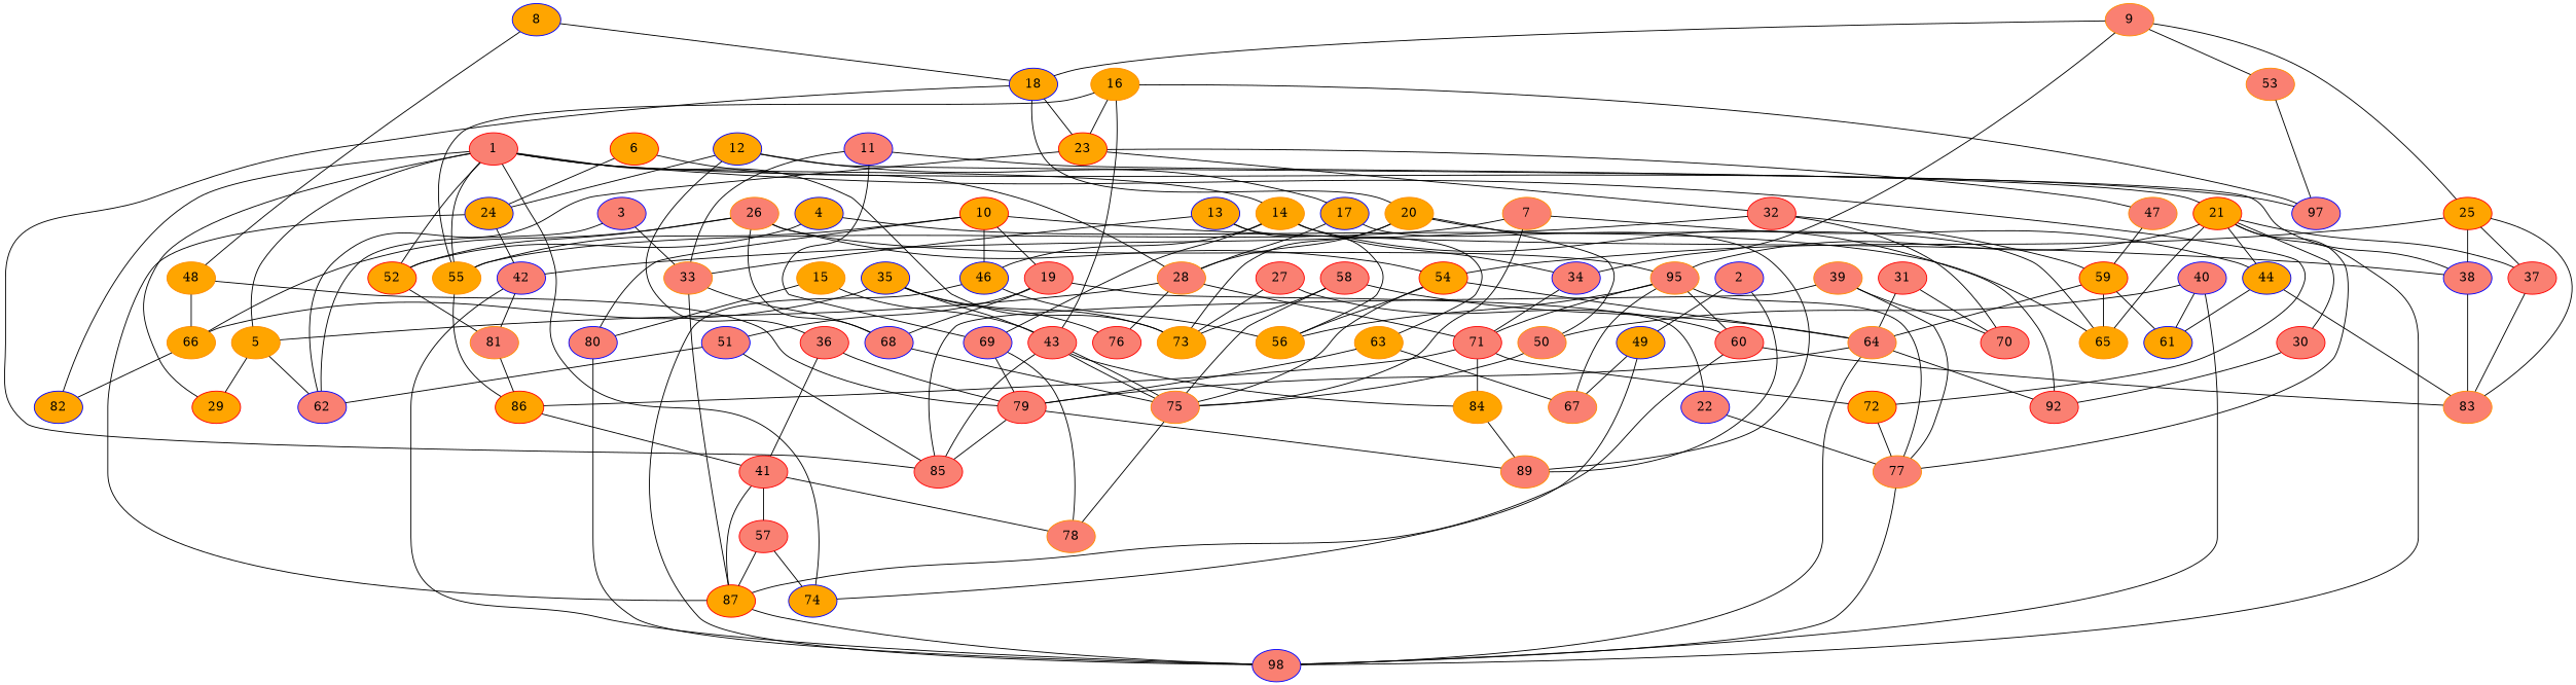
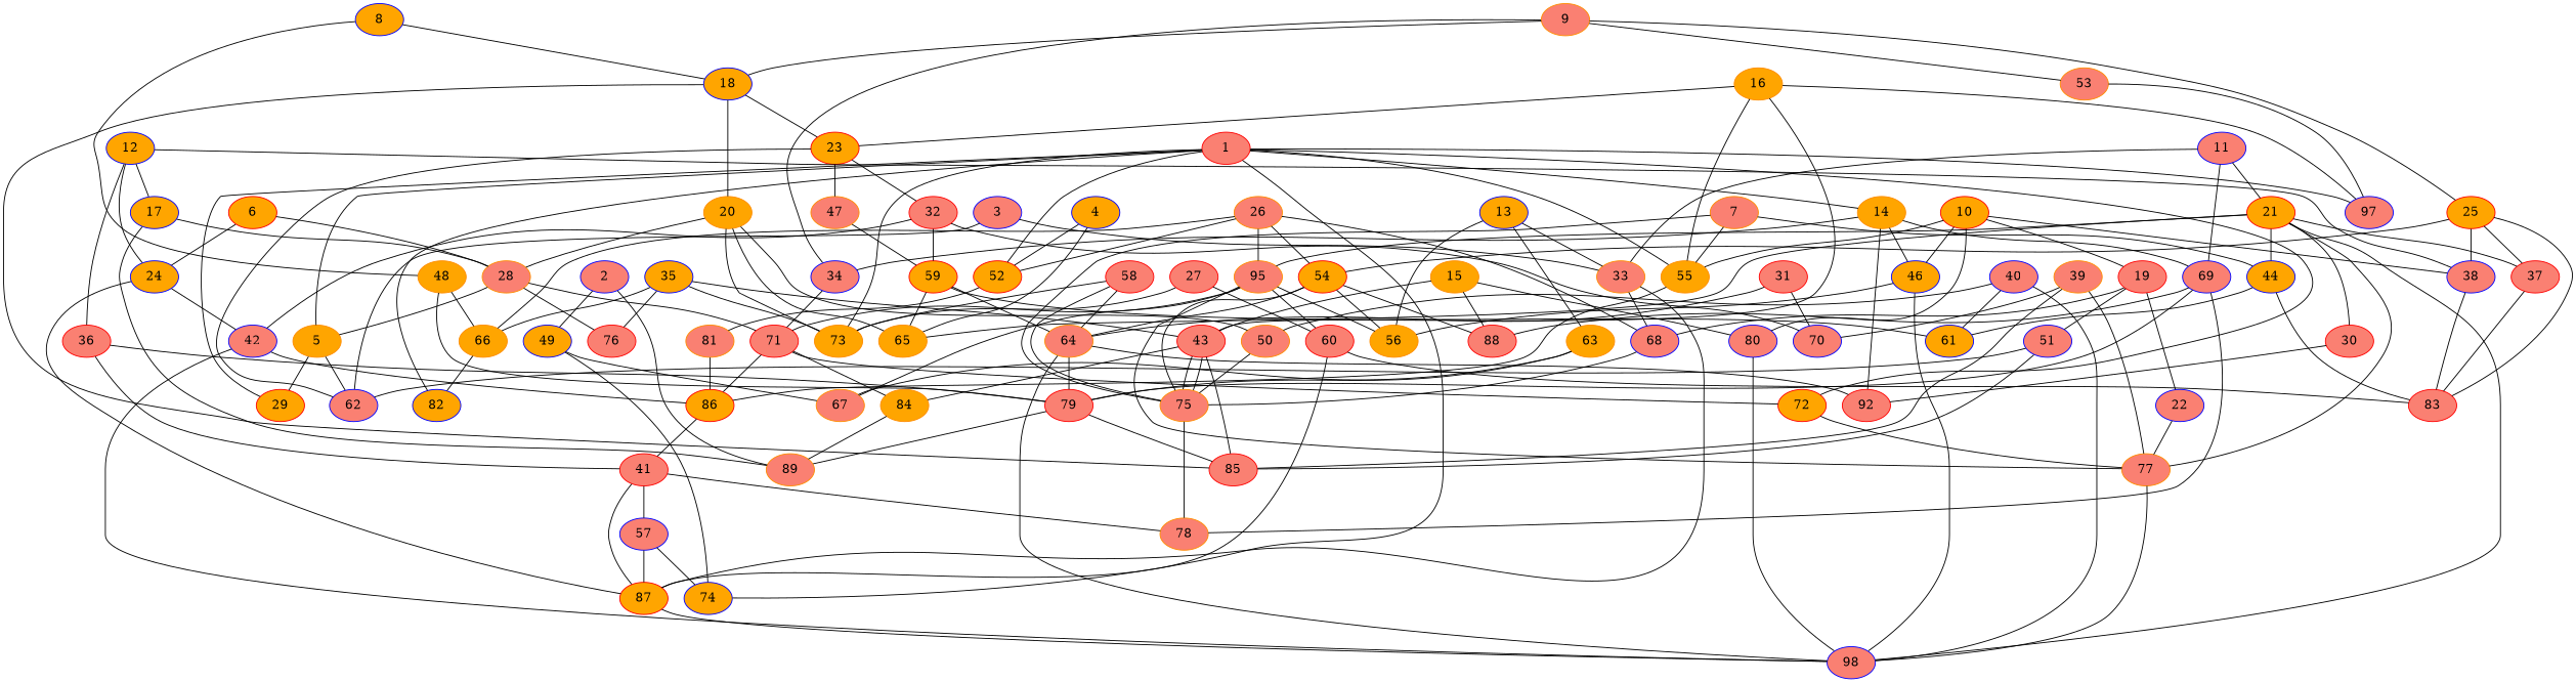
  graph {
    node [color=darkorange fillcolor=salmon style=filled]
    5 [fillcolor=orange]
    1 [color=red]
    14 [fillcolor=orange]
    29 [color=red fillcolor=orange]
    52 [color=red fillcolor=orange]
    55 [fillcolor=orange]
    72 [color=red fillcolor=orange]
    73 [fillcolor=orange]
    74 [color=blue fillcolor=orange]
    82 [color=blue fillcolor=orange]
    n11 [color=blue label=97]
    62 [color=blue]
    34 [color=blue]
    46 [color=blue fillcolor=orange]
    69 [color=blue]
    92 [color=red]
    81
    86 [color=red fillcolor=orange]
    77
    2 [color=blue]
    49 [color=blue fillcolor=orange]
    89
    67
    3 [color=blue]
    33
    68 [color=blue]
    87 [color=red fillcolor=orange]
    4 [color=blue fillcolor=orange]
    65 [fillcolor=orange]
    6 [color=red fillcolor=orange]
    24 [color=blue fillcolor=orange]
    28
    42 [color=blue]
    71 [color=red]
    76 [color=red]
    7
    44 [color=blue fillcolor=orange]
    75
-   83
+   83 [color=red]
    61 [color=blue fillcolor=orange]
    78
    8 [color=blue fillcolor=orange]
    18 [color=blue fillcolor=orange]
    48 [fillcolor=orange]
    23 [color=red fillcolor=orange]
    20 [fillcolor=orange]
    85 [color=red]
    66 [fillcolor=orange]
    79 [color=red]
    9
    25 [color=red fillcolor=orange]
    53
    38 [color=blue]
    37 [color=red]
    54 [color=red fillcolor=orange]
    10 [color=red fillcolor=orange]
    19 [color=red]
    80 [color=blue]
    22 [color=blue]
    51 [color=blue]
    56 [fillcolor=orange]
    n62 [color=blue label=98]
    11 [color=blue]
    21 [color=red fillcolor=orange]
    30 [color=red]
    n66 [label=95]
+   88 [color=red]
    12 [color=blue fillcolor=orange]
    17 [color=blue fillcolor=orange]
    36 [color=red]
    41 [color=red]
    13 [color=blue fillcolor=orange]
    63 [fillcolor=orange]
    15 [fillcolor=orange]
    43 [color=red]
    84 [fillcolor=orange]
    16 [fillcolor=orange]
    32 [color=red]
    47
    50
    60 [color=red]
-   70 [color=red]
+   70 [color=blue]
    59 [color=red fillcolor=orange]
    64
    26
    27 [color=red]
    31 [color=red]
    35 [color=blue fillcolor=orange]
-   57 [color=red]
+   57 [color=blue]
    39
    40 [color=blue]
    58 [color=red]
    5 -- 29
    5 -- 62
    1 -- 5
    1 -- 14
    1 -- 29
    1 -- 52
    1 -- 55
    1 -- 72
    1 -- 73
    1 -- 74
    1 -- 82
    1 -- n11
    14 -- 34
    14 -- 46
    14 -- 69
    14 -- 92
    52 -- 81
    55 -- 86
    72 -- 77
    34 -- 71
    46 -- 56
    46 -- n62
    69 -- 78
    69 -- 79
+   69 -- 88
    81 -- 86
    86 -- 41
    77 -- n62
    2 -- 49
    2 -- 89
    49 -- 74
    49 -- 67
    3 -- 62
    3 -- 33
    33 -- 68
    33 -- 87
    68 -- 75
    87 -- n62
    4 -- 52
    4 -- 65
    6 -- 24
    6 -- 28
    24 -- 87
    24 -- 42
    28 -- 5
    28 -- 71
    28 -- 76
-   42 -- 81
+   42 -- 86
    42 -- n62
    71 -- 72
    71 -- 86
    71 -- 84
    7 -- 55
    7 -- 44
    7 -- 75
    44 -- 83
    44 -- 61
    75 -- 78
    8 -- 18
    8 -- 48
    18 -- 23
    18 -- 20
    18 -- 85
    48 -- 66
    48 -- 79
    23 -- 62
    23 -- 32
    23 -- 47
    20 -- 73
    20 -- 65
    20 -- 28
    20 -- 50
    66 -- 82
    79 -- 89
    79 -- 85
    9 -- 34
    9 -- 18
    9 -- 25
    9 -- 53
    25 -- 83
    25 -- 38
    25 -- 37
    25 -- 54
    53 -- n11
    38 -- 83
    37 -- 83
    54 -- 75
    54 -- 56
+   54 -- 88
    54 -- 64
    10 -- 55
    10 -- 46
    10 -- 38
    10 -- 19
    10 -- 80
    19 -- 68
    19 -- 22
    19 -- 51
    80 -- n62
    22 -- 77
    51 -- 62
    51 -- 85
    11 -- 69
    11 -- 33
    11 -- 21
    21 -- 77
    21 -- 65
    21 -- 44
    21 -- 37
    21 -- n62
    21 -- 30
    21 -- n66
    30 -- 92
    n66 -- 77
    n66 -- 67
    n66 -- 71
    n66 -- 56
    n66 -- 60
    12 -- 24
    12 -- 38
    12 -- 17
    12 -- 36
    17 -- 89
    17 -- 28
    36 -- 79
    36 -- 41
    41 -- 87
    41 -- 78
    41 -- 57
    13 -- 33
    13 -- 56
    13 -- 63
    63 -- 67
    63 -- 79
    15 -- 80
+   15 -- 88
    15 -- 43
    43 -- 75
    43 -- 75
    43 -- 85
    43 -- 84
    84 -- 89
    16 -- 55
    16 -- n11
    16 -- 23
    16 -- 43
    32 -- 42
    32 -- 70
    32 -- 59
    47 -- 59
    50 -- 75
    60 -- 87
    60 -- 83
    59 -- 65
    59 -- 61
    59 -- 64
    64 -- 92
    64 -- 79
    64 -- n62
    26 -- 52
    26 -- 68
    26 -- 66
    26 -- 54
    26 -- n66
    27 -- 73
    27 -- 60
    31 -- 70
    31 -- 64
    35 -- 73
    35 -- 76
    35 -- 66
    35 -- 43
    57 -- 74
    57 -- 87
    39 -- 77
    39 -- 85
    39 -- 70
    40 -- 61
    40 -- n62
    40 -- 50
    58 -- 73
    58 -- 75
    58 -- 64
  }
